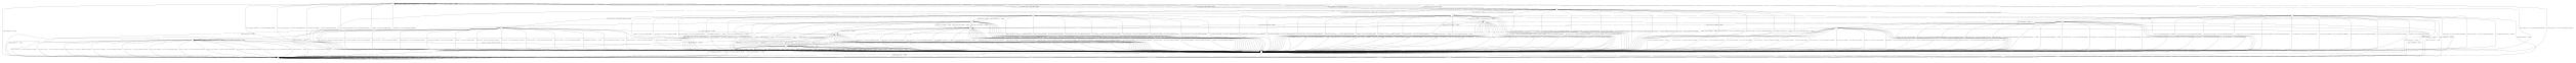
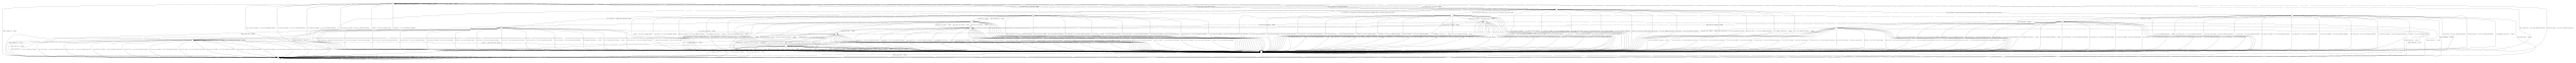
  digraph {
    fontname="Liberation Mono"
    node [fontname="Liberation Mono" shape=circle]
    edge [fontname="Liberation Mono"]
    n1 [label=s0]
    n2 [label=s1]
    n3 [label=s2]
    n4 [label=s4]
    n5 [label=s3]
    n6 [label=s5]
    n7 [label=s9]
    n8 [label=s11]
    n9 [label=s6]
    n10 [label=s14]
    n11 [label=s7]
    n12 [label=s10]
    n13 [label=s12]
    n14 [label=s13]
    n15 [label=s8]
    n16 [label=s15]
    n1 -> n1 [label="APPLICATION / Alert(FATAL,UNEXPECTED_MESSAGE)"]
    n1 -> n1 [label="Alert(WARNING,CLOSE_NOTIFY) / TIMEOUT"]
    n1 -> n1 [label="Alert(FATAL,UNEXPECTED_MESSAGE) / TIMEOUT"]
    n1 -> n2 [label="ECDH_CLIENT_KEY_EXCHANGE / Alert(FATAL,UNEXPECTED_MESSAGE)"]
    n1 -> n2 [label="DH_CLIENT_KEY_EXCHANGE / Alert(FATAL,UNEXPECTED_MESSAGE)"]
    n1 -> n2 [label="PSK_CLIENT_KEY_EXCHANGE / Alert(FATAL,UNEXPECTED_MESSAGE)"]
    n1 -> n2 [label="RSA_CLIENT_KEY_EXCHANGE / Alert(FATAL,UNEXPECTED_MESSAGE)"]
    n1 -> n2 [label="FINISHED / Alert(FATAL,INTERNAL_ERROR)"]
    n1 -> n2 [label="CERTIFICATE / Alert(FATAL,UNEXPECTED_MESSAGE)"]
    n1 -> n2 [label="EMPTY_CERTIFICATE / Alert(FATAL,UNEXPECTED_MESSAGE)"]
    n1 -> n2 [label="CERTIFICATE_VERIFY / Alert(FATAL,UNEXPECTED_MESSAGE)"]
    n1 -> n3 [label="ECDH_CLIENT_HELLO / HELLO_VERIFY_REQUEST"]
    n1 -> n3 [label="DH_CLIENT_HELLO / HELLO_VERIFY_REQUEST"]
    n1 -> n3 [label="PSK_CLIENT_HELLO / HELLO_VERIFY_REQUEST"]
    n1 -> n3 [label="RSA_CLIENT_HELLO / HELLO_VERIFY_REQUEST"]
    n1 -> n4 [label="CHANGE_CIPHER_SPEC / TIMEOUT"]
    n2 -> n2 [label="ECDH_CLIENT_HELLO / TIMEOUT"]
    n2 -> n2 [label="ECDH_CLIENT_KEY_EXCHANGE / TIMEOUT"]
    n2 -> n2 [label="DH_CLIENT_HELLO / TIMEOUT"]
    n2 -> n2 [label="DH_CLIENT_KEY_EXCHANGE / TIMEOUT"]
    n2 -> n2 [label="PSK_CLIENT_HELLO / TIMEOUT"]
    n2 -> n2 [label="PSK_CLIENT_KEY_EXCHANGE / TIMEOUT"]
    n2 -> n2 [label="RSA_CLIENT_HELLO / TIMEOUT"]
    n2 -> n2 [label="RSA_CLIENT_KEY_EXCHANGE / TIMEOUT"]
    n2 -> n2 [label="FINISHED / TIMEOUT"]
    n2 -> n2 [label="APPLICATION / Alert(FATAL,UNEXPECTED_MESSAGE)"]
    n2 -> n2 [label="CERTIFICATE / TIMEOUT"]
    n2 -> n2 [label="EMPTY_CERTIFICATE / TIMEOUT"]
    n2 -> n2 [label="CERTIFICATE_VERIFY / TIMEOUT"]
    n2 -> n2 [label="Alert(WARNING,CLOSE_NOTIFY) / TIMEOUT"]
    n2 -> n2 [label="Alert(FATAL,UNEXPECTED_MESSAGE) / TIMEOUT"]
    n2 -> n4 [label="CHANGE_CHANGE_SPEC / TIMEOUT"]
    n3 -> n2 [label="ECDH_CLIENT_KEY_EXCHANGE / Alert(FATAL,UNEXPECTED_MESSAGE)"]
    n3 -> n2 [label="DH_CLIENT_KEY_EXCHANGE / Alert(FATAL,UNEXPECTED_MESSAGE)"]
    n3 -> n2 [label="PSK_CLIENT_KEY_EXCHANGE / Alert(FATAL,UNEXPECTED_MESSAGE)"]
    n3 -> n2 [label="RSA_CLIENT_KEY_EXCHANGE / Alert(FATAL,UNEXPECTED_MESSAGE)"]
    n3 -> n2 [label="FINISHED / Alert(FATAL,INTERNAL_ERROR)"]
    n3 -> n2 [label="APPLICATION / Alert(FATAL,UNEXPECTED_MESSAGE)"]
    n3 -> n2 [label="CERTIFICATE / Alert(FATAL,UNEXPECTED_MESSAGE)"]
    n3 -> n2 [label="EMPTY_CERTIFICATE / Alert(FATAL,UNEXPECTED_MESSAGE)"]
    n3 -> n2 [label="CERTIFICATE_VERIFY / Alert(FATAL,UNEXPECTED_MESSAGE)"]
    n3 -> n2 [label="Alert(WARNING,CLOSE_NOTIFY) / TIMEOUT"]
    n3 -> n2 [label="Alert(FATAL,UNEXPECTED_MESSAGE) / TIMEOUT"]
    n3 -> n4 [label="CHANGE_CIPHER_SPEC / TIMEOUT"]
    n3 -> n5 [label="ECDH_CLIENT_HELLO / SERVER_HELLO,CERTIFICATE,ECDHE_SERVER_KEY_EXCHANGE,CERTIFICATE_REQUEST,SERVER_HELLO_DONE"]
    n3 -> n6 [label="PSK_CLIENT_HELLO / SERVER_HELLO,SERVER_HELLO_DONE"]
    n3 -> n7 [label="DH_CLIENT_HELLO / SERVER_HELLO,CERTIFICATE,DHE_SERVER_KEY_EXCHANGE,CERTIFICATE_REQUEST,SERVER_HELLO_DONE"]
    n3 -> n8 [label="RSA_CLIENT_HELLO / SERVER_HELLO,CERTIFICATE,CERTIFICATE_REQUEST,SERVER_HELLO_DONE"]
    n4 -> n4 [label="ECDH_CLIENT_HELLO / TIMEOUT"]
    n4 -> n4 [label="ECDH_CLIENT_KEY_EXCHANGE / TIMEOUT"]
    n4 -> n4 [label="DH_CLIENT_HELLO / TIMEOUT"]
    n4 -> n4 [label="DH_CLIENT_KEY_EXCHANGE / TIMEOUT"]
    n4 -> n4 [label="PSK_CLIENT_HELLO / TIMEOUT"]
    n4 -> n4 [label="PSK_CLIENT_KEY_EXCHANGE / TIMEOUT"]
    n4 -> n4 [label="RSA_CLIENT_HELLO / TIMEOUT"]
    n4 -> n4 [label="RSA_CLIENT_KEY_EXCHANGE / TIMEOUT"]
    n4 -> n4 [label="CHANGE_CIPHER_SPEC / TIMEOUT"]
    n4 -> n4 [label="FINISHED / TIMEOUT"]
    n4 -> n4 [label="APPLICATION / TIMEOUT"]
    n4 -> n4 [label="CERTIFICATE / TIMEOUT"]
    n4 -> n4 [label="EMPTY_CERTIFICATE / TIMEOUT"]
    n4 -> n4 [label="CERTIFICATE_VERIFY / TIMEOUT"]
    n4 -> n4 [label="Alert(WARNING,CLOSE_NOTIFY) / TIMEOUT"]
    n4 -> n4 [label="Alert(FATAL,UNEXPECTED_MESSAGE) / TIMEOUT"]
    n5 -> n2 [label="ECDH_CLIENT_HELLO / Alert(FATAL,UNEXPECTED_MESSAGE)"]
    n5 -> n2 [label="ECDH_CLIENT_KEY_EXCHANGE / Alert(FATAL,UNEXPECTED_MESSAGE)"]
    n5 -> n2 [label="DH_CLIENT_HELLO / Alert(FATAL,UNEXPECTED_MESSAGE)"]
    n5 -> n2 [label="DH_CLIENT_KEY_EXCHANGE / Alert(FATAL,UNEXPECTED_MESSAGE)"]
    n5 -> n2 [label="PSK_CLIENT_HELLO / Alert(FATAL,UNEXPECTED_MESSAGE)"]
    n5 -> n2 [label="PSK_CLIENT_KEY_EXCHANGE / Alert(FATAL,UNEXPECTED_MESSAGE)"]
    n5 -> n2 [label="RSA_CLIENT_HELLO / Alert(FATAL,UNEXPECTED_MESSAGE)"]
    n5 -> n2 [label="RSA_CLIENT_KEY_EXCHANGE / Alert(FATAL,UNEXPECTED_MESSAGE)"]
    n5 -> n2 [label="FINISHED / Alert(FATAL,INTERNAL_ERROR)"]
    n5 -> n2 [label="APPLICATION / Alert(FATAL,UNEXPECTED_MESSAGE)"]
    n5 -> n2 [label="CERTIFICATE_VERIFY / Alert(FATAL,UNEXPECTED_MESSAGE)"]
    n5 -> n2 [label="Alert(WARNING,CLOSE_NOTIFY) / TIMEOUT"]
    n5 -> n2 [label="Alert(FATAL,UNEXPECTED_MESSAGE) / TIMEOUT"]
    n5 -> n4 [label="CERTIFICATE_VERIFY / TIMEOUT"]
    n5 -> n9 [label="CERTIFICATE / TIMEOUT"]
    n5 -> n10 [label="EMPTY_CERTIFICATE / TIMEOUT"]
    n6 -> n2 [label="ECDH_CLIENT_HELLO / Alert(FATAL,UNEXPECTED_MESSAGE)"]
    n6 -> n2 [label="ECDH_CLIENT_KEY_EXCHANGE / Alert(FATAL,DECODE_ERROR)"]
    n6 -> n2 [label="DH_CLIENT_HELLO / Alert(FATAL,UNEXPECTED_MESSAGE)"]
    n6 -> n2 [label="DH_CLIENT_KEY_EXCHANGE / Alert(FATAL,DECODE_ERROR)"]
    n6 -> n2 [label="PSK_CLIENT_HELLO / Alert(FATAL,UNEXPECTED_MESSAGE)"]
    n6 -> n2 [label="RSA_CLIENT_HELLO / Alert(FATAL,UNEXPECTED_MESSAGE)"]
    n6 -> n2 [label="RSA_CLIENT_KEY_EXCHANGE / Alert(FATAL,DECODE_ERROR)"]
    n6 -> n2 [label="FINISHED / Alert(FATAL,INTERNAL_ERROR)"]
    n6 -> n2 [label="APPLICATION / Alert(FATAL,UNEXPECTED_MESSAGE)"]
    n6 -> n2 [label="CERTIFICATE / Alert(FATAL,UNEXPECTED_MESSAGE)"]
    n6 -> n2 [label="EMPTY_CERTIFICATE / Alert(FATAL,UNEXPECTED_MESSAGE)"]
    n6 -> n2 [label="CERTIFICATE_VERIFY / Alert(FATAL,UNEXPECTED_MESSAGE)"]
    n6 -> n2 [label="Alert(WARNING,CLOSE_NOTIFY) / TIMEOUT"]
    n6 -> n2 [label="Alert(FATAL,UNEXPECTED_MESSAGE) / TIMEOUT"]
    n6 -> n4 [label="CHANGE_CIPHER_SPEC / TIMEOUT"]
    n6 -> n11 [label="KEY_CLIENT_KEY_EXCHANGE / TIMEOUT"]
    n7 -> n2 [label="ECDH_CLIENT_HELLO / Alert(FATAL,UNEXPECTED_MESSAGE)"]
    n7 -> n2 [label="ECDH_CLIENT_KEY_EXCHANGE / Alert(FATAL,UNEXPECTED_MESSAGE)"]
    n7 -> n2 [label="DH_CLIENT_HELLO / Alert(FATAL,UNEXPECTED_MESSAGE)"]
    n7 -> n2 [label="DH_CLIENT_KEY_EXCHANGE / Alert(FATAL,UNEXPECTED_MESSAGE)"]
    n7 -> n2 [label="PSK_CLIENT_HELLO / Alert(FATAL,UNEXPECTED_MESSAGE)"]
    n7 -> n2 [label="PSK_CLIENT_KEY_EXCHANGE / Alert(FATAL,UNEXPECTED_MESSAGE)"]
    n7 -> n2 [label="RSA_CLIENT_HELLO / Alert(FATAL,UNEXPECTED_MESSAGE)"]
    n7 -> n2 [label="RSA_CLIENT_KEY_EXCHANGE / Alert(FATAL,UNEXPECTED_MESSAGE)"]
    n7 -> n2 [label="FINISHED / Alert(FATAL,INTERNAL_ERROR)"]
    n7 -> n2 [label="APPLICATION / Alert(FATAL,UNEXPECTED_MESSAGE)"]
    n7 -> n2 [label="CERTIFICATE_VERIFY / Alert(FATAL,UNEXPECTED_MESSAGE)"]
    n7 -> n2 [label="Alert(WARNING,CLOSE_NOTIFY) / TIMEOUT"]
    n7 -> n2 [label="Alert(FATAL,UNEXPECTED_MESSAGE) / TIMEOUT"]
-   n7 -> n4 [label="CHANGE_CIPHER_SPEC / TIMEOUT"]
+   n11 -> n4 [label="CHANGE_CIPHER_SPEC / TIMEOUT"]
    n7 -> n12 [label="CERTIFICATE / TIMEOUT"]
    n7 -> n12 [label="EMPTY_CERTIFICATE / TIMEOUT"]
    n8 -> n2 [label="ECDH_CLIENT_HELLO / Alert(FATAL,UNEXPECTED_MESSAGE)"]
    n8 -> n2 [label="ECDH_CLIENT_KEY_EXCHANGE / Alert(FATAL,UNEXPECTED_MESSAGE)"]
    n8 -> n2 [label="DH_CLIENT_HELLO / Alert(FATAL,UNEXPECTED_MESSAGE)"]
    n8 -> n2 [label="DH_CLIENT_KEY_EXCHANGE / Alert(FATAL,UNEXPECTED_MESSAGE)"]
    n8 -> n2 [label="PSK_CLIENT_HELLO / Alert(FATAL,UNEXPECTED_MESSAGE)"]
    n8 -> n2 [label="PSK_CLIENT_KEY_EXCHANGE / Alert(FATAL,UNEXPECTED_MESSAGE)"]
    n8 -> n2 [label="RSA_CLIENT_HELLO / Alert(FATAL,UNEXPECTED_MESSAGE)"]
    n8 -> n2 [label="RSA_CLIENT_KEY_EXCHANGE / Alert(FATAL,UNEXPECTED_MESSAGE)"]
    n8 -> n2 [label="FINISHED / Alert(FATAL,INTERNAL_ERROR)"]
    n8 -> n2 [label="APPLICATION / Alert(FATAL,UNEXPECTED_MESSAGE)"]
    n8 -> n2 [label="CERTIFICATE_VERIFY / Alert(FATAL,UNEXPECTED_MESSAGE)"]
    n8 -> n2 [label="Alert(WARNING,CLOSE_NOTIFY) / TIMEOUT"]
    n8 -> n2 [label="Alert(FATAL,UNEXPECTED_MESSAGE) / TIMEOUT"]
    n8 -> n4 [label="CHANGE_CIPHER_SPEC / TIMEOUT"]
    n8 -> n13 [label="CERTIFICATE / TIMEOUT"]
    n8 -> n13 [label="EMPTY_CERTIFICATE / TIMEOUT"]
    n9 -> n2 [label="ECDH_CLIENT_HELLO / Alert(FATAL,UNEXPECTED_MESSAGE)"]
    n9 -> n2 [label="DH_CLIENT_HELLO / Alert(FATAL,UNEXPECTED_MESSAGE)"]
    n9 -> n2 [label="DH_CLIENT_KEY_EXCHANGE / Alert(FATAL,DECODE_ERROR)"]
    n9 -> n2 [label="PSK_CLIENT_HELLO / Alert(FATAL,UNEXPECTED_MESSAGE)"]
    n9 -> n2 [label="PSK_CLIENT_KEY_EXCHANGE / Alert(FATAL,DECODE_ERROR)"]
    n9 -> n2 [label="RSA_CLIENT_HELLO / Alert(FATAL,UNEXPECTED_MESSAGE)"]
    n9 -> n2 [label="RSA_CLIENT_KEY_EXCHANGE / Alert(FATAL,DECODE_ERROR)"]
    n9 -> n2 [label="FINISHED / Alert(FATAL,INTERNAL_ERROR)"]
    n9 -> n2 [label="APPLICATION / Alert(FATAL,UNEXPECTED_MESSAGE)"]
    n9 -> n2 [label="CERTIFICATE / Alert(FATAL,UNEXPECTED_MESSAGE)"]
    n9 -> n2 [label="EMPTY_CERTIFICATE / Alert(FATAL,UNEXPECTED_MESSAGE)"]
    n9 -> n2 [label="CERTIFICATE_VERIFY / Alert(FATAL,UNEXPECTED_MESSAGE)"]
    n9 -> n2 [label="Alert(WARNING,CLOSE_NOTIFY) / TIMEOUT"]
    n9 -> n2 [label="Alert(FATAL,UNEXPECTED_MESSAGE) / TIMEOUT"]
    n9 -> n4 [label="CHANGE_CIPHER_SPEC / TIMEOUT"]
    n9 -> n14 [label="ECDH_CLIENT_KEY_EXCHANGE / TIMEOUT"]
    n10 -> n2 [label="ECDH_CLIENT_HELLO / Alert(FATAL,UNEXPECTED_MESSAGE)"]
    n10 -> n2 [label="DH_CLIENT_HELLO / Alert(FATAL,UNEXPECTED_MESSAGE)"]
    n10 -> n2 [label="DH_CLIENT_KEY_EXCHANGE / Alert(FATAL,DECODE_ERROR)"]
    n10 -> n2 [label="PSK_CLIENT_HELLO / Alert(FATAL,UNEXPECTED_MESSAGE)"]
    n10 -> n2 [label="PSK_CLIENT_KEY_EXCHANGE / Alert(FATAL,DECODE_ERROR)"]
    n10 -> n2 [label="RSA_CLIENT_HELLO / Alert(FATAL,UNEXPECTED_MESSAGE)"]
    n10 -> n2 [label="RSA_CLIENT_KEY_EXCHANGE / Alert(FATAL,DECODE_ERROR)"]
    n10 -> n2 [label="FINISHED / Alert(FATAL,INTERNAL_ERROR)"]
    n10 -> n2 [label="APPLICATION / Alert(FATAL,UNEXPECTED_MESSAGE)"]
    n10 -> n2 [label="CERTIFICATE / Alert(FATAL,UNEXPECTED_MESSAGE)"]
    n10 -> n2 [label="EMPTY_CERTIFICATE / Alert(FATAL,UNEXPECTED_MESSAGE)"]
    n10 -> n2 [label="CERTIFICATE_VERIFY / Alert(FATAL,UNEXPECTED_MESSAGE)"]
    n10 -> n2 [label="Alert(WARNING,CLOSE_NOTIFY) / TIMEOUT"]
    n10 -> n2 [label="Alert(FATAL,UNEXPECTED_MESSAGE) / TIMEOUT"]
    n10 -> n4 [label="CHANGE_CIPHER_SPEC / TIMEOUT"]
    n10 -> n11 [label="ECDH_CLIENT_KEY_EXCHANGE / TIMEOUT"]
    n11 -> n2 [label="ECDH_CLIENT_HELLO / Alert(FATAL,UNEXPECTED_MESSAGE)"]
    n11 -> n2 [label="ECDH_CLIENT_KEY_EXCHANGE / Alert(FATAL,UNEXPECTED_MESSAGE)"]
    n11 -> n2 [label="DH_CLIENT_HELLO / Alert(FATAL,UNEXPECTED_MESSAGE)"]
    n11 -> n2 [label="DH_CLIENT_KEY_EXCHANGE / Alert(FATAL,UNEXPECTED_MESSAGE)"]
    n11 -> n2 [label="PSK_CLIENT_HELLO / Alert(FATAL,UNEXPECTED_MESSAGE)"]
    n11 -> n2 [label="PSK_CLIENT_KEY_EXCHANGE / Alert(FATAL,UNEXPECTED_MESSAGE)"]
    n11 -> n2 [label="RSA_CLIENT_HELLO / Alert(FATAL,UNEXPECTED_MESSAGE)"]
    n11 -> n2 [label="RSA_CLIENT_KEY_EXCHANGE / Alert(FATAL,UNEXPECTED_MESSAGE)"]
    n11 -> n2 [label="FINISHED / Alert(FATAL,UNEXPECTED_MESSAGE)"]
    n11 -> n2 [label="APPLICATION / Alert(FATAL,UNEXPECTED_MESSAGE)"]
    n11 -> n2 [label="CERTIFICATE / Alert(FATAL,UNEXPECTED_MESSAGE)"]
    n11 -> n2 [label="EMPTY_CERTIFICATE / Alert(FATAL,UNEXPECTED_MESSAGE)"]
    n11 -> n2 [label="CERTIFICATE_VERIFY / Alert(FATAL,UNEXPECTED_MESSAGE)"]
    n11 -> n2 [label="Alert(WARNING,CLOSE_NOTIFY) / TIMEOUT"]
    n11 -> n2 [label="Alert(FATAL,UNEXPECTED_MESSAGE) / TIMEOUT"]
    n11 -> n15 [label="CHANGE_CIPHER_SPEC / TIMEOUT"]
    n12 -> n2 [label="ECDH_CLIENT_HELLO / Alert(FATAL,UNEXPECTED_MESSAGE)"]
    n12 -> n2 [label="ECDH_CLIENT_KEY_EXCHANGE / Alert(FATAL,DECODE_ERROR)"]
    n12 -> n2 [label="DH_CLIENT_HELLO / Alert(FATAL,UNEXPECTED_MESSAGE)"]
    n12 -> n2 [label="PSK_CLIENT_HELLO / Alert(FATAL,UNEXPECTED_MESSAGE)"]
    n12 -> n2 [label="RSA_CLIENT_HELLO / Alert(FATAL,UNEXPECTED_MESSAGE)"]
    n12 -> n2 [label="FINISHED / Alert(FATAL,INTERNAL_ERROR)"]
    n12 -> n2 [label="APPLICATION / Alert(FATAL,UNEXPECTED_MESSAGE)"]
    n12 -> n2 [label="CERTIFICATE / Alert(FATAL,UNEXPECTED_MESSAGE)"]
    n12 -> n2 [label="EMPTY_CERTIFICATE / Alert(FATAL,UNEXPECTED_MESSAGE)"]
    n12 -> n2 [label="CERTIFICATE_VERIFY / Alert(FATAL,UNEXPECTED_MESSAGE)"]
    n12 -> n2 [label="Alert(WARNING,CLOSE_NOTIFY) / TIMEOUT"]
    n12 -> n2 [label="Alert(FATAL,UNEXPECTED_MESSAGE) / TIMEOUT"]
    n12 -> n4 [label="CHANGE_CIPHER_SPEC / TIMEOUT"]
    n12 -> n14 [label="DH_CLIENT_KEY_EXCHANGE / TIMEOUT"]
    n12 -> n14 [label="PSK_CLIENT_KEY_EXCHANGE / TIMEOUT"]
    n12 -> n14 [label="RSA_CLIENT_KEY_EXCHANGE / TIMEOUT"]
    n13 -> n2 [label="ECDH_CLIENT_HELLO / Alert(FATAL,UNEXPECTED_MESSAGE)"]
    n13 -> n2 [label="ECDH_CLIENT_KEY_EXCHANGE / Alert(FATAL,DECODE_ERROR)"]
    n13 -> n2 [label="DH_CLIENT_HELLO / Alert(FATAL,UNEXPECTED_MESSAGE)"]
    n13 -> n2 [label="DH_CLIENT_KEY_EXCHANGE / Alert(FATAL,DECRYPT_ERROR)"]
    n13 -> n2 [label="PSK_CLIENT_HELLO / Alert(FATAL,UNEXPECTED_MESSAGE)"]
    n13 -> n2 [label="RSA_CLIENT_HELLO / Alert(FATAL,UNEXPECTED_MESSAGE)"]
    n13 -> n2 [label="FINISHED / Alert(FATAL,INTERNAL_ERROR)"]
    n13 -> n2 [label="APPLICATION / Alert(FATAL,UNEXPECTED_MESSAGE)"]
    n13 -> n2 [label="CERTIFICATE / Alert(FATAL,UNEXPECTED_MESSAGE)"]
    n13 -> n2 [label="EMPTY_CERTIFICATE / Alert(FATAL,UNEXPECTED_MESSAGE)"]
    n13 -> n2 [label="CERTIFICATE_VERIFY / Alert(FATAL,UNEXPECTED_MESSAGE)"]
    n13 -> n2 [label="Alert(WARNING,CLOSE_NOTIFY) / TIMEOUT"]
    n13 -> n2 [label="Alert(FATAL,UNEXPECTED_MESSAGE) / TIMEOUT"]
    n13 -> n4 [label="CHANGE_CIPHER_SPEC / TIMEOUT"]
    n13 -> n14 [label="PSK_CLIENT_KEY_EXCHANGE / TIMEOUT"]
    n13 -> n14 [label="RSA_CLIENT_KEY_EXCHANGE / TIMEOUT"]
    n14 -> n2 [label="ECDH_CLIENT_HELLO / Alert(FATAL,UNEXPECTED_MESSAGE)"]
    n14 -> n2 [label="ECDH_CLIENT_KEY_EXCHANGE / Alert(FATAL,UNEXPECTED_MESSAGE)"]
    n14 -> n2 [label="DH_CLIENT_HELLO / Alert(FATAL,UNEXPECTED_MESSAGE)"]
    n14 -> n2 [label="DH_CLIENT_KEY_EXCHANGE / Alert(FATAL,UNEXPECTED_MESSAGE)"]
    n14 -> n2 [label="PSK_CLIENT_HELLO / Alert(FATAL,UNEXPECTED_MESSAGE)"]
    n14 -> n2 [label="PSK_CLIENT_KEY_EXCHANGE / Alert(FATAL,UNEXPECTED_MESSAGE)"]
    n14 -> n2 [label="RSA_CLIENT_HELLO / Alert(FATAL,UNEXPECTED_MESSAGE)"]
    n14 -> n2 [label="RSA_CLIENT_KEY_EXCHANGE / Alert(FATAL,UNEXPECTED_MESSAGE)"]
    n14 -> n2 [label="FINISHED / Alert(FATAL,UNEXPECTED_MESSAGE)"]
    n14 -> n2 [label="APPLICATION / Alert(FATAL,UNEXPECTED_MESSAGE)"]
    n14 -> n2 [label="CERTIFICATE / Alert(FATAL,UNEXPECTED_MESSAGE)"]
    n14 -> n2 [label="EMPTY_CERTIFICATE / Alert(FATAL,UNEXPECTED_MESSAGE)"]
    n14 -> n2 [label="Alert(WARNING,CLOSE_NOTIFY) / TIMEOUT"]
    n14 -> n2 [label="Alert(FATAL,UNEXPECTED_MESSAGE) / TIMEOUT"]
    n14 -> n4 [label="CHANGE_CIPHER_SPEC / TIMEOUT"]
    n14 -> n11 [label="CERTIFICATE_VERIFY / TIMEOUT"]
    n15 -> n4 [label="ECDH_CLIENT_HELLO / Alert(FATAL,UNEXPECTED_MESSAGE)"]
    n15 -> n4 [label="ECDH_CLIENT_KEY_EXCHANGE / Alert(FATAL,UNEXPECTED_MESSAGE)"]
    n15 -> n4 [label="DH_CLIENT_HELLO / Alert(FATAL,UNEXPECTED_MESSAGE)"]
    n15 -> n4 [label="DH_CLIENT_KEY_EXCHANGE / Alert(FATAL,UNEXPECTED_MESSAGE)"]
    n15 -> n4 [label="PSK_CLIENT_HELLO / Alert(FATAL,UNEXPECTED_MESSAGE)"]
    n15 -> n4 [label="PSK_CLIENT_KEY_EXCHANGE / Alert(FATAL,UNEXPECTED_MESSAGE)"]
    n15 -> n4 [label="RSA_CLIENT_HELLO / Alert(FATAL,UNEXPECTED_MESSAGE)"]
    n15 -> n4 [label="RSA_CLIENT_KEY_EXCHANGE / Alert(FATAL,UNEXPECTED_MESSAGE)"]
    n15 -> n4 [label="CHANGE_CIPHER_SPEC / TIMEOUT"]
    n15 -> n4 [label="CERTIFICATE / Alert(FATAL,UNEXPECTED_MESSAGE)"]
    n15 -> n4 [label="EMPTY_CERTIFICATE / Alert(FATAL,UNEXPECTED_MESSAGE)"]
    n15 -> n4 [label="CERTIFICATE_VERIFY / Alert(FATAL,UNEXPECTED_MESSAGE)"]
    n15 -> n15 [label="APPLICATION / TIMEOUT"]
    n15 -> n15 [label="Alert(WARNING,CLOSE_NOTIFY) / TIMEOUT"]
    n15 -> n15 [label="Alert(FATAL,UNEXPECTED_MESSAGE) / TIMEOUT"]
    n15 -> n16 [label="FINISHED / CHANGE_CIPHER_SPEC,FINISHED"]
    n16 -> n2 [label="ECDH_CLIENT_HELLO / TIMEOUT"]
    n16 -> n2 [label="ECDH_CLIENT_KEY_EXCHANGE / TIMEOUT"]
    n16 -> n2 [label="DH_CLIENT_HELLO / TIMEOUT"]
    n16 -> n2 [label="DH_CLIENT_KEY_EXCHANGE / TIMEOUT"]
    n16 -> n2 [label="PSK_CLIENT_HELLO / TIMEOUT"]
    n16 -> n2 [label="PSK_CLIENT_KEY_EXCHANGE / TIMEOUT"]
    n16 -> n2 [label="RSA_CLIENT_HELLO / TIMEOUT"]
    n16 -> n2 [label="RSA_CLIENT_KEY_EXCHANGE / TIMEOUT"]
    n16 -> n2 [label="CERTIFICATE / TIMEOUT"]
    n16 -> n2 [label="EMPTY_CERTIFICATE / TIMEOUT"]
    n16 -> n2 [label="CERTIFICATE_VERIFY / TIMEOUT"]
    n16 -> n4 [label="CHANGE_CIPHER_SPEC / TIMEOUT"]
    n16 -> n4 [label="Alert(WARNING,CLOSE_NOTIFY) / TIMEOUT"]
    n16 -> n4 [label="Alert(FATAL,UNEXPECTED_MESSAGE) / TIMEOUT"]
    n16 -> n16 [label="FINISHED / CHANGE_CIPHER_SPEC,FINISHED"]
    n16 -> n16 [label="APPLICATION / TIMEOUT"]
  }
